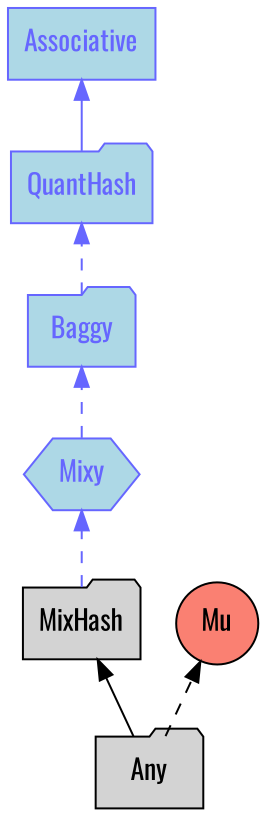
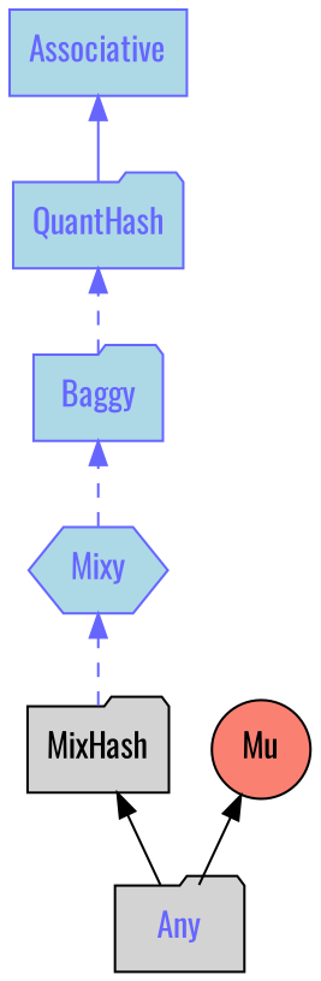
  digraph {
    bgcolor="#FFFFFF"
    fontname=Oswald
    rankdir=BT
    splines=polyline
    node [color="#6666FF" fillcolor=lightblue fontcolor="#6666FF" fontname=Oswald shape=folder style=filled]
    edge [color="#6666FF" fontname=Oswald style=dashed]
    MixHash [color="#000000" fillcolor=lightgrey fontcolor="#000000"]
    Mixy [shape=hexagon]
-   Any [color="#000000" fillcolor=lightgrey fontcolor="#000000"]
+   Any [color="#000000" fillcolor=lightgrey]
    Mu [color="#000000" fillcolor=salmon fontcolor="#000000" shape=circle]
    Baggy
    Associative [shape=box]
    QuantHash
    MixHash -> Mixy
    Mixy -> Baggy
    Any -> MixHash [color="#000000" style=solid]
-   Any -> Mu [color="#000000"]
+   Any -> Mu [color="#000000" style=solid]
    Baggy -> QuantHash
    QuantHash -> Associative [style=solid]
  }
